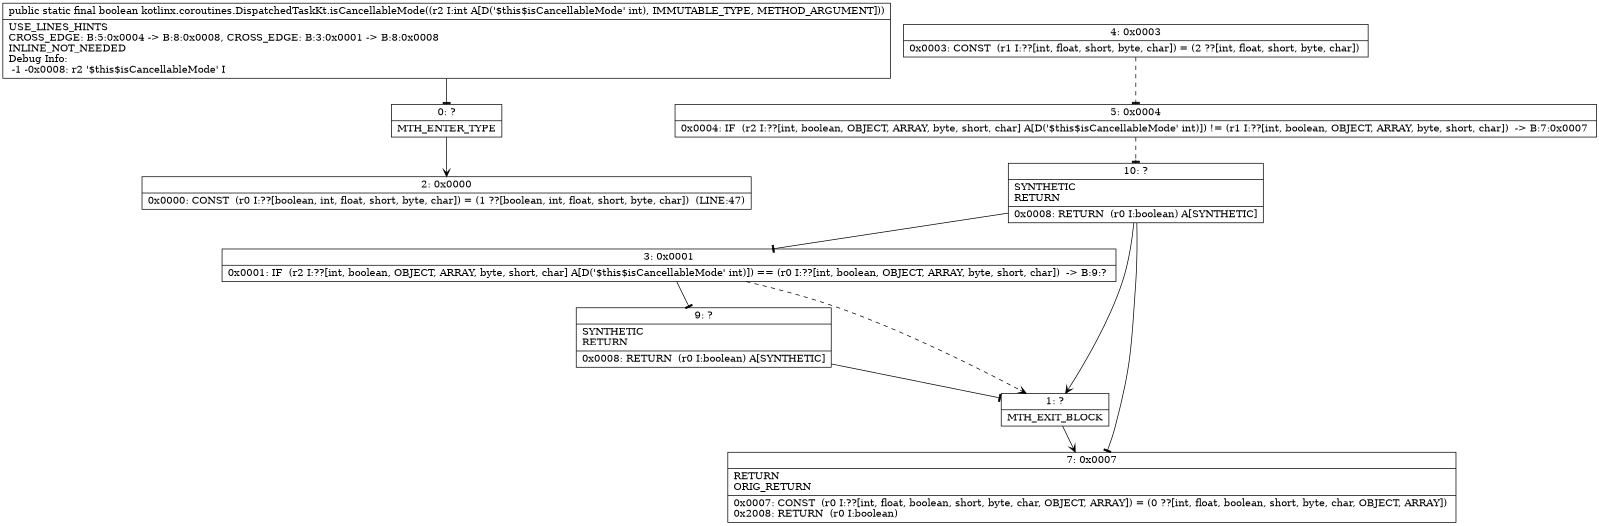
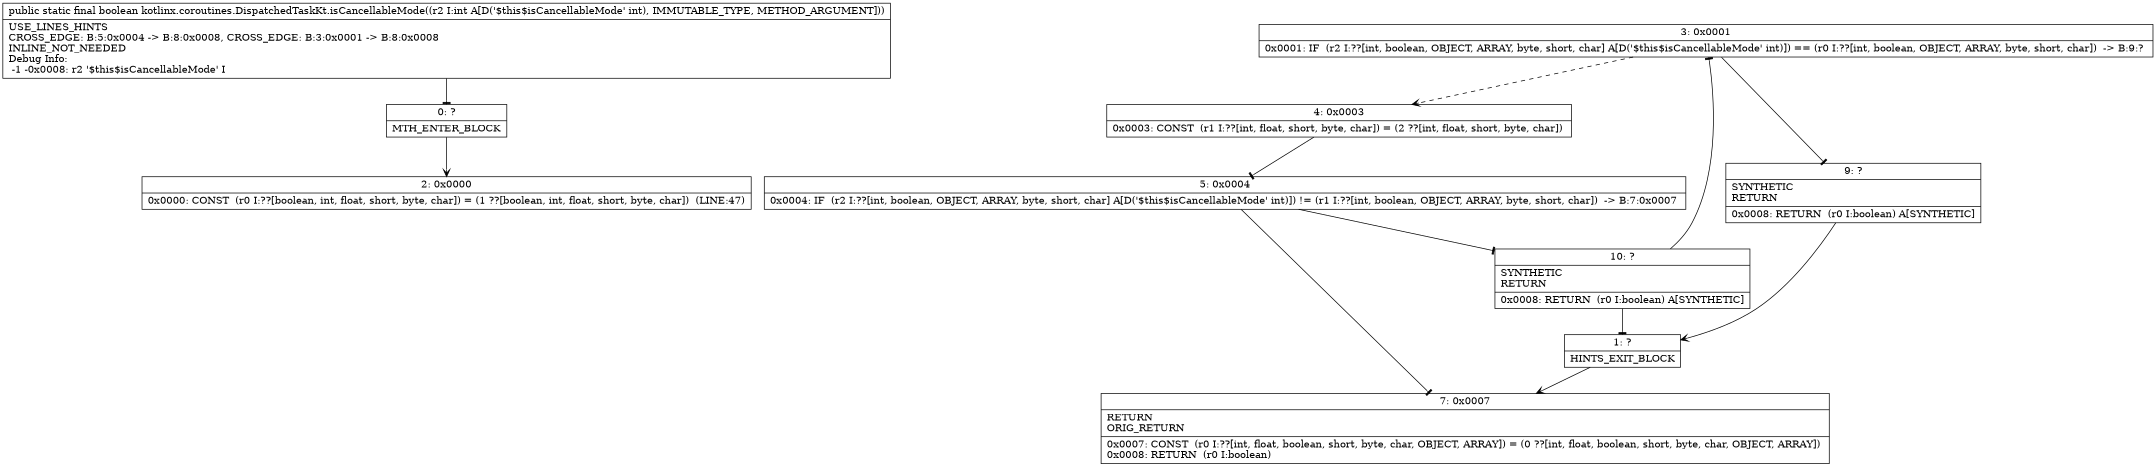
  digraph {
    node [shape=record]
    edge [arrowhead=tee]
-   n1 [label="{0\:\ ?|MTH_ENTER_TYPE\l}"]
+   n1 [label="{0\:\ ?|MTH_ENTER_BLOCK\l}"]
    n2 [label="{2\:\ 0x0000|0x0000: CONST  (r0 I:??[boolean, int, float, short, byte, char]) = (1 ??[boolean, int, float, short, byte, char])  (LINE:47)\l}"]
    n3 [label="{3\:\ 0x0001|0x0001: IF  (r2 I:??[int, boolean, OBJECT, ARRAY, byte, short, char] A[D('$this$isCancellableMode' int)]) == (r0 I:??[int, boolean, OBJECT, ARRAY, byte, short, char])  \-\> B:9:? \l}"]
    n4 [label="{4\:\ 0x0003|0x0003: CONST  (r1 I:??[int, float, short, byte, char]) = (2 ??[int, float, short, byte, char]) \l}"]
    n5 [label="{9\:\ ?|SYNTHETIC\lRETURN\l|0x0008: RETURN  (r0 I:boolean) A[SYNTHETIC]\l}"]
    n6 [label="{5\:\ 0x0004|0x0004: IF  (r2 I:??[int, boolean, OBJECT, ARRAY, byte, short, char] A[D('$this$isCancellableMode' int)]) != (r1 I:??[int, boolean, OBJECT, ARRAY, byte, short, char])  \-\> B:7:0x0007 \l}"]
-   n7 [label="{1\:\ ?|MTH_EXIT_BLOCK\l}"]
-   n8 [label="{7\:\ 0x0007|RETURN\lORIG_RETURN\l|0x0007: CONST  (r0 I:??[int, float, boolean, short, byte, char, OBJECT, ARRAY]) = (0 ??[int, float, boolean, short, byte, char, OBJECT, ARRAY]) \l0x2008: RETURN  (r0 I:boolean) \l}"]
+   n7 [label="{1\:\ ?|HINTS_EXIT_BLOCK\l}"]
+   n8 [label="{7\:\ 0x0007|RETURN\lORIG_RETURN\l|0x0007: CONST  (r0 I:??[int, float, boolean, short, byte, char, OBJECT, ARRAY]) = (0 ??[int, float, boolean, short, byte, char, OBJECT, ARRAY]) \l0x0008: RETURN  (r0 I:boolean) \l}"]
    n9 [label="{10\:\ ?|SYNTHETIC\lRETURN\l|0x0008: RETURN  (r0 I:boolean) A[SYNTHETIC]\l}"]
    n10 [label="{public static final boolean kotlinx.coroutines.DispatchedTaskKt.isCancellableMode((r2 I:int A[D('$this$isCancellableMode' int), IMMUTABLE_TYPE, METHOD_ARGUMENT]))  | USE_LINES_HINTS\lCROSS_EDGE: B:5:0x0004 \-\> B:8:0x0008, CROSS_EDGE: B:3:0x0001 \-\> B:8:0x0008\lINLINE_NOT_NEEDED\lDebug Info:\l  \-1 \-0x0008: r2 '$this$isCancellableMode' I\l}"]
    n1 -> n2 [arrowhead=vee]
-   n3 -> n7 [arrowhead=vee style=dashed]
+   n3 -> n4 [arrowhead=vee style=dashed]
    n3 -> n5
-   n4 -> n6 [style=dashed]
-   n5 -> n7
-   n9 -> n8
-   n6 -> n9 [style=dashed]
+   n4 -> n6
+   n5 -> n7 [arrowhead=vee]
+   n6 -> n8
+   n6 -> n9 [style=solid]
    n7 -> n8 [arrowhead=vee]
    n9 -> n3
-   n9 -> n7 [arrowhead=vee]
+   n9 -> n7
    n10 -> n1
  }
